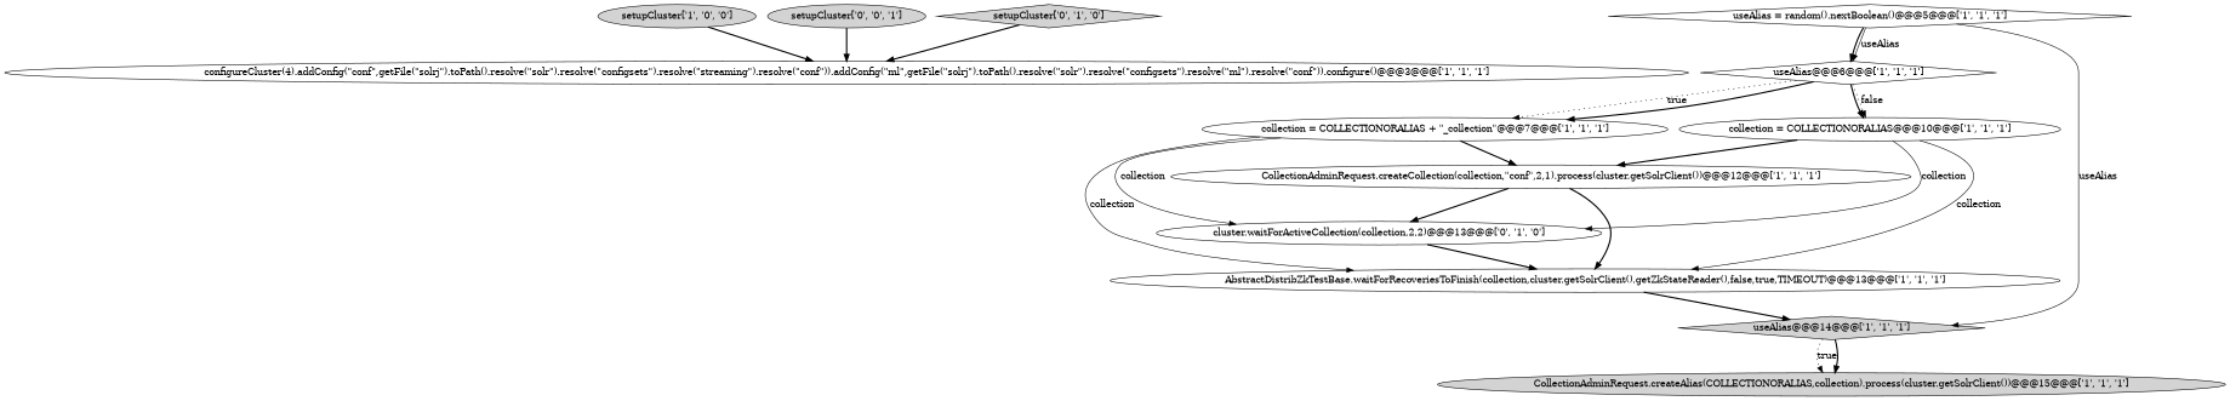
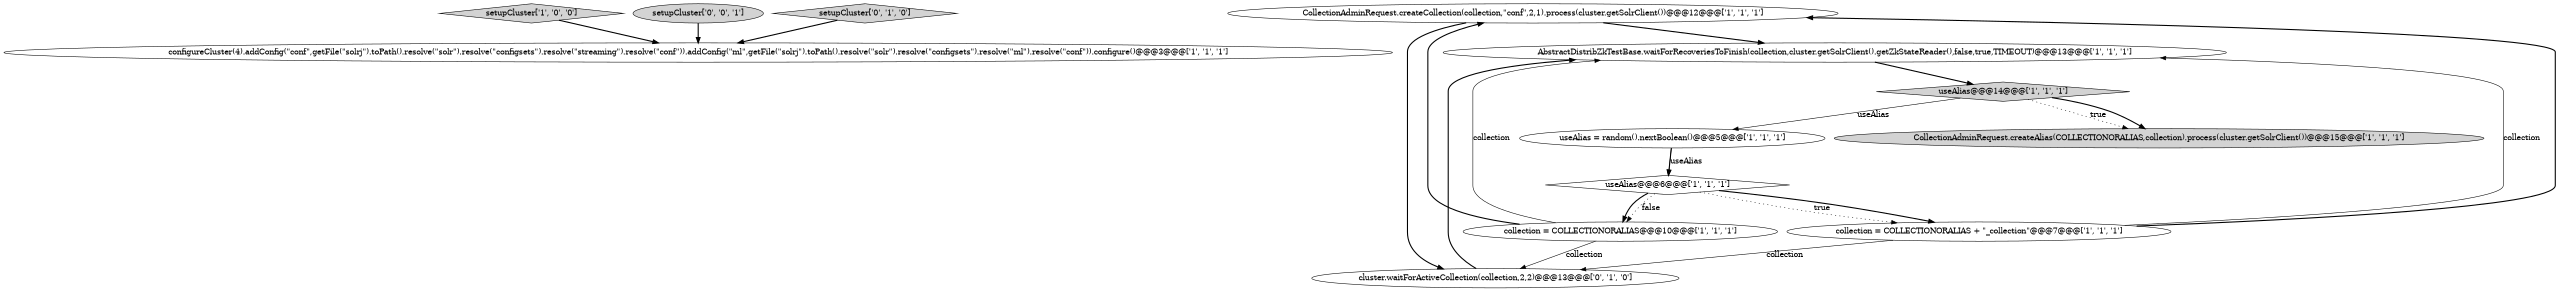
  digraph {
    node [fillcolor=white shape=ellipse style=filled]
    edge [style=bold]
-   n1 [fillcolor=lightgray label="setupCluster['1', '0', '0']"]
+   n1 [fillcolor=lightgray label="setupCluster['1', '0', '0']" shape=diamond]
    n2 [label="configureCluster(4).addConfig(\"conf\",getFile(\"solrj\").toPath().resolve(\"solr\").resolve(\"configsets\").resolve(\"streaming\").resolve(\"conf\")).addConfig(\"ml\",getFile(\"solrj\").toPath().resolve(\"solr\").resolve(\"configsets\").resolve(\"ml\").resolve(\"conf\")).configure()@@@3@@@['1', '1', '1']"]
    n3 [label="CollectionAdminRequest.createCollection(collection,\"conf\",2,1).process(cluster.getSolrClient())@@@12@@@['1', '1', '1']"]
    n4 [label="AbstractDistribZkTestBase.waitForRecoveriesToFinish(collection,cluster.getSolrClient().getZkStateReader(),false,true,TIMEOUT)@@@13@@@['1', '1', '1']"]
    n5 [label="cluster.waitForActiveCollection(collection,2,2)@@@13@@@['0', '1', '0']"]
    n6 [fillcolor=lightgray label="useAlias@@@14@@@['1', '1', '1']" shape=diamond]
    n7 [fillcolor=lightgray label="CollectionAdminRequest.createAlias(COLLECTIONORALIAS,collection).process(cluster.getSolrClient())@@@15@@@['1', '1', '1']"]
-   n8 [label="useAlias = random().nextBoolean()@@@5@@@['1', '1', '1']" shape=diamond]
+   n8 [label="useAlias = random().nextBoolean()@@@5@@@['1', '1', '1']"]
    n9 [label="useAlias@@@6@@@['1', '1', '1']" shape=diamond]
    n10 [fillcolor=lightgray label="setupCluster['0', '0', '1']"]
    n11 [label="collection = COLLECTIONORALIAS@@@10@@@['1', '1', '1']"]
    n12 [label="collection = COLLECTIONORALIAS + \"_collection\"@@@7@@@['1', '1', '1']"]
    n13 [fillcolor=lightgray label="setupCluster['0', '1', '0']" shape=diamond]
    n1 -> n2
    n3 -> n4
    n3 -> n5
    n4 -> n6
    n5 -> n4
    n6 -> n7 [label=true style=dotted]
    n6 -> n7
-   n8 -> n6 [label=useAlias style=solid]
+   n6 -> n8 [label=useAlias style=solid]
    n8 -> n9
    n8 -> n9 [label=useAlias style=solid]
    n9 -> n11 [label=false style=dotted]
    n9 -> n11
    n9 -> n12 [label=true style=dotted]
    n9 -> n12
    n10 -> n2
    n11 -> n3
    n11 -> n4 [label=collection style=solid]
    n11 -> n5 [label=collection style=solid]
    n12 -> n3
    n12 -> n4 [label=collection style=solid]
    n12 -> n5 [label=collection style=solid]
    n13 -> n2
  }
